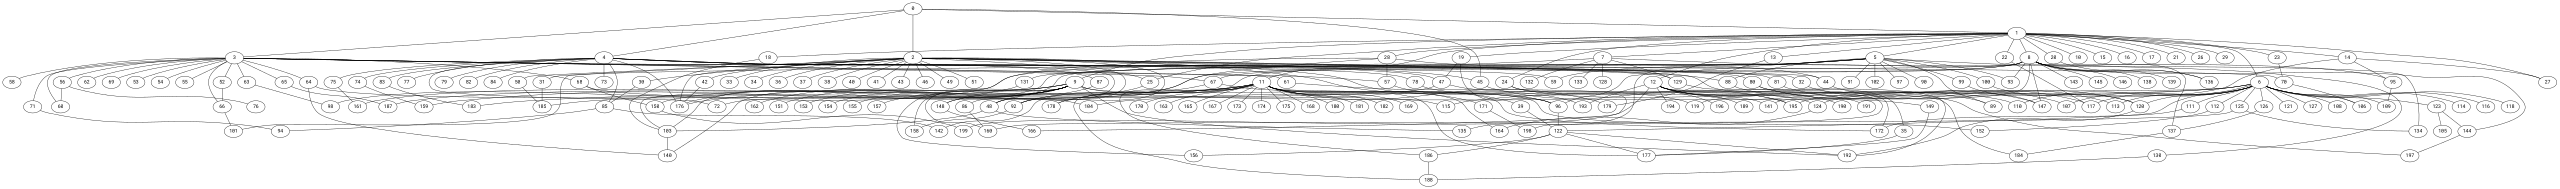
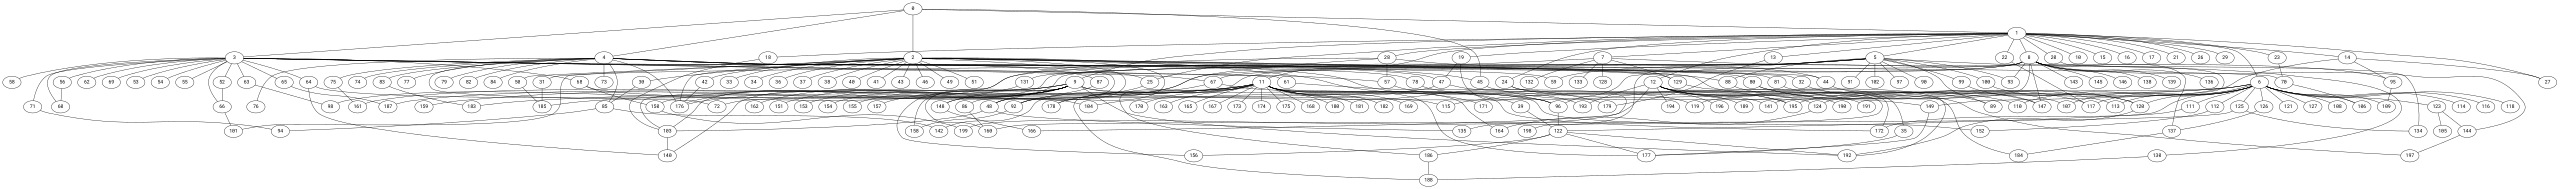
  graph {
    fontname="Roboto Mono"
    node [fontname="Roboto Mono"]
    edge [fontname="Roboto Mono"]
    0
    1
    2
    3
    4
    45
    5
    6
    7
    8
    9
    10
    11
    12
    13
    14
    15
    16
    17
    18
    19
    20
    21
    22
    23
    24
    25
    26
    27
    28
    29
    30
    31
    32
    33
    34
    35
    36
    37
    38
    39
    40
    41
    42
    43
    44
    46
    47
    48
    49
    50
    51
    96
    92
    176
    64
    66
    67
    68
    69
    70
    65
    71
    52
    53
    54
    55
    56
    57
    58
    59
    60
    61
    62
    63
    129
    72
    73
    74
    75
    76
    77
    78
    79
    80
    81
    82
    83
    84
    85
    86
    87
    88
    195
    98
    99
    100
    101
    102
    97
    103
    89
    90
    91
    93
    95
    111
    104
    106
    107
    108
    109
    110
    112
    113
    114
    115
    116
    117
    118
    119
    120
    121
    122
    123
    124
    125
    126
    127
    128
    130
    131
    132
    133
    134
    135
    136
    137
    138
    139
    140
    141
    142
    143
    144
    145
    146
    147
    160
    162
    161
    148
    149
    150
    151
    152
    153
    154
    155
    156
    157
    158
    159
    192
    163
    164
    165
    167
    168
    169
    170
    171
    172
    173
    174
    175
    177
    178
    179
    180
    181
    182
    183
    184
    185
    186
    187
    188
    194
    196
    197
    198
    193
    199
    189
    190
    191
    166
    94
    105
    0 -- 1
    0 -- 2
    0 -- 3
    0 -- 4
    0 -- 45
    1 -- 5
    1 -- 6
    1 -- 7
    1 -- 8
    1 -- 9
    1 -- 10
    1 -- 11
    1 -- 12
    1 -- 13
    1 -- 14
    1 -- 15
    1 -- 16
    1 -- 17
    1 -- 18
    1 -- 19
    1 -- 20
    1 -- 21
    1 -- 22
    1 -- 23
    1 -- 24
    1 -- 25
    1 -- 26
    1 -- 27
    1 -- 28
    1 -- 29
    2 -- 45
    2 -- 25
    2 -- 30
    2 -- 31
    2 -- 32
    2 -- 33
    2 -- 34
    2 -- 35
    2 -- 36
    2 -- 37
    2 -- 38
    2 -- 39
    2 -- 40
    2 -- 41
    2 -- 42
    2 -- 43
    2 -- 44
    2 -- 46
    2 -- 47
    2 -- 48
    2 -- 49
    2 -- 50
    2 -- 51
    2 -- 96
    2 -- 92
    2 -- 176
    3 -- 64
    3 -- 66
    3 -- 67
    3 -- 68
    3 -- 69
    3 -- 70
    3 -- 65
    3 -- 71
    3 -- 52
    3 -- 53
    3 -- 54
    3 -- 55
    3 -- 56
    3 -- 57
    3 -- 58
    3 -- 59
    3 -- 60
    3 -- 61
    3 -- 62
    3 -- 63
    3 -- 129
    4 -- 176
    4 -- 72
    4 -- 73
    4 -- 74
    4 -- 75
-   56 -- 76
+   4 -- 76
    4 -- 77
    4 -- 78
    4 -- 79
    4 -- 80
    4 -- 81
    4 -- 82
    4 -- 83
    4 -- 84
    4 -- 85
    4 -- 86
    4 -- 87
    4 -- 88
    45 -- 195
    5 -- 96
    5 -- 92
    5 -- 59
    5 -- 88
    5 -- 98
    5 -- 99
    5 -- 100
    5 -- 101
    5 -- 102
    5 -- 97
    5 -- 103
    5 -- 89
    5 -- 90
    5 -- 91
    5 -- 93
    5 -- 95
    6 -- 111
    6 -- 104
    6 -- 106
    6 -- 107
    6 -- 108
    6 -- 109
    6 -- 110
    6 -- 112
    6 -- 113
    6 -- 114
    6 -- 115
    6 -- 116
    6 -- 117
    6 -- 118
    6 -- 119
    6 -- 120
    6 -- 121
    6 -- 122
    6 -- 123
    6 -- 124
    6 -- 125
    6 -- 126
    6 -- 127
    7 -- 129
    7 -- 128
    7 -- 130
    7 -- 131
    7 -- 132
    7 -- 133
    8 -- 67
    8 -- 93
    8 -- 134
    8 -- 135
    8 -- 136
    8 -- 137
    8 -- 138
    8 -- 139
    8 -- 140
    8 -- 141
    8 -- 142
    8 -- 143
    8 -- 144
    8 -- 145
    8 -- 146
    8 -- 147
    9 -- 48
    9 -- 160
    9 -- 162
    9 -- 161
    9 -- 148
    9 -- 149
    9 -- 150
    9 -- 151
    9 -- 152
    9 -- 153
    9 -- 154
    9 -- 155
    9 -- 156
    9 -- 157
    9 -- 158
    9 -- 159
    9 -- 192
    11 -- 176
    11 -- 163
    11 -- 164
    11 -- 165
    11 -- 167
    11 -- 168
    11 -- 169
    11 -- 170
    11 -- 171
    11 -- 172
    11 -- 173
    11 -- 174
    11 -- 175
    11 -- 177
    11 -- 178
    11 -- 179
    11 -- 180
    11 -- 181
    11 -- 182
    11 -- 183
    11 -- 184
    11 -- 185
    11 -- 186
    11 -- 187
    11 -- 188
    12 -- 195
    12 -- 192
    12 -- 194
    12 -- 196
    12 -- 197
    12 -- 198
    12 -- 193
    12 -- 199
    12 -- 189
    12 -- 190
    12 -- 191
    13 -- 179
    14 -- 27
    14 -- 195
    14 -- 95
    18 -- 103
    19 -- 47
    19 -- 96
-   20 -- 136
+   20 -- 149
    22 -- 117
    23 -- 70
    24 -- 110
    24 -- 166
    25 -- 48
    28 -- 44
    28 -- 57
    28 -- 103
    28 -- 178
    30 -- 85
    31 -- 185
    32 -- 113
    35 -- 177
    39 -- 122
    42 -- 176
    44 -- 120
    47 -- 72
    47 -- 141
    48 -- 103
    48 -- 135
    50 -- 185
    96 -- 122
    92 -- 158
    64 -- 104
    64 -- 140
    66 -- 101
    67 -- 96
    67 -- 92
    68 -- 115
    68 -- 150
    70 -- 106
    65 -- 187
    71 -- 94
    52 -- 66
    56 -- 60
    57 -- 193
    61 -- 119
    63 -- 98
    129 -- 172
-   74 -- 159
    75 -- 161
    78 -- 124
    80 -- 107
    80 -- 147
    81 -- 117
    83 -- 183
    85 -- 142
    85 -- 94
    86 -- 160
    87 -- 148
    88 -- 89
    99 -- 147
    100 -- 120
    103 -- 140
    95 -- 109
    111 -- 172
    112 -- 152
    120 -- 192
    122 -- 156
    122 -- 192
    122 -- 177
    122 -- 186
    123 -- 144
    123 -- 105
    124 -- 164
    125 -- 134
    125 -- 160
    126 -- 137
    130 -- 188
    131 -- 176
    137 -- 184
    144 -- 197
    148 -- 166
    149 -- 177
    150 -- 199
-   171 -- 198
    186 -- 188
  }
